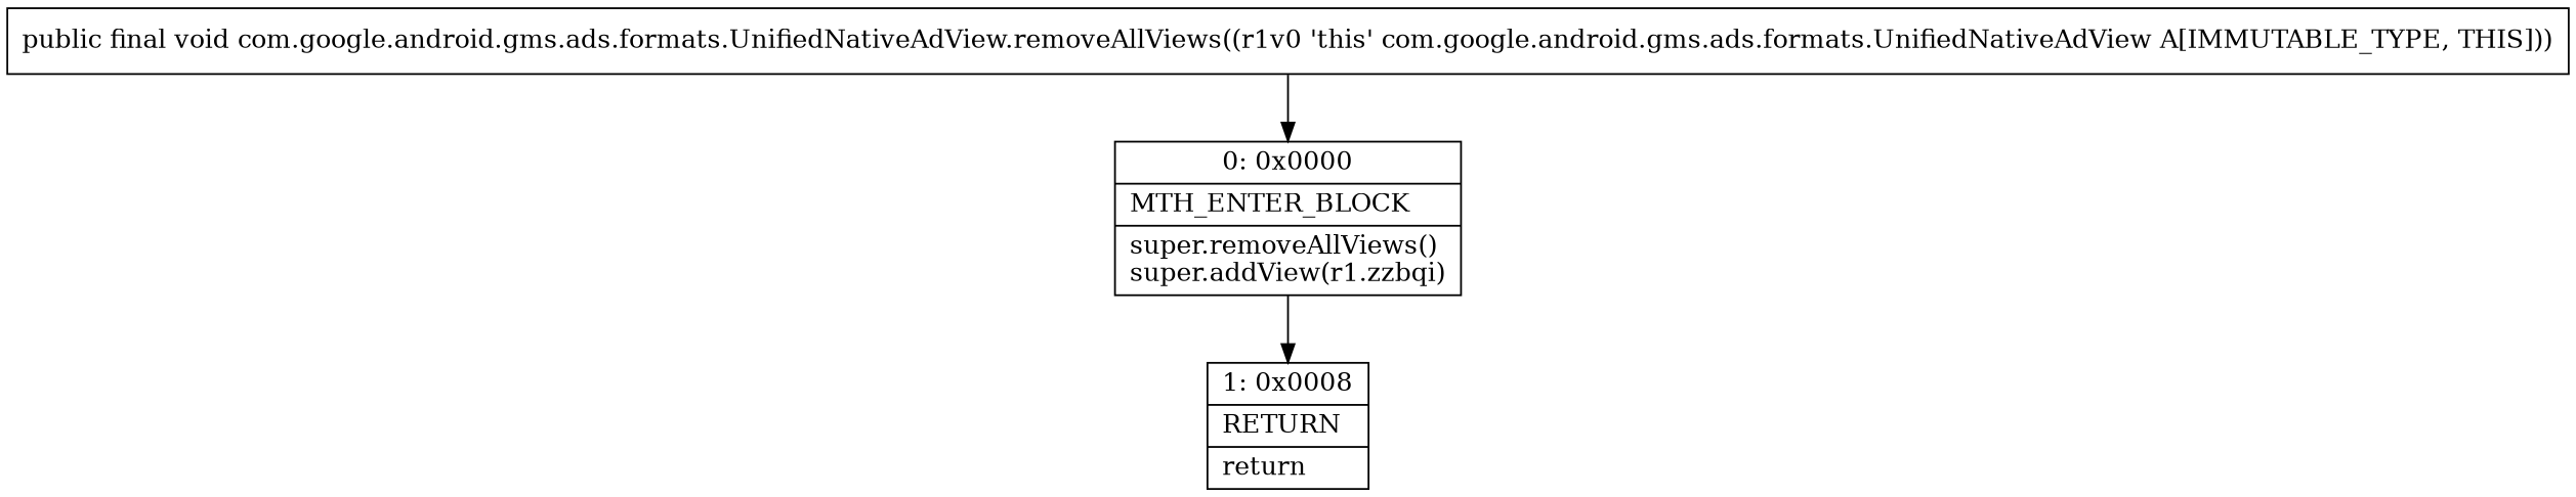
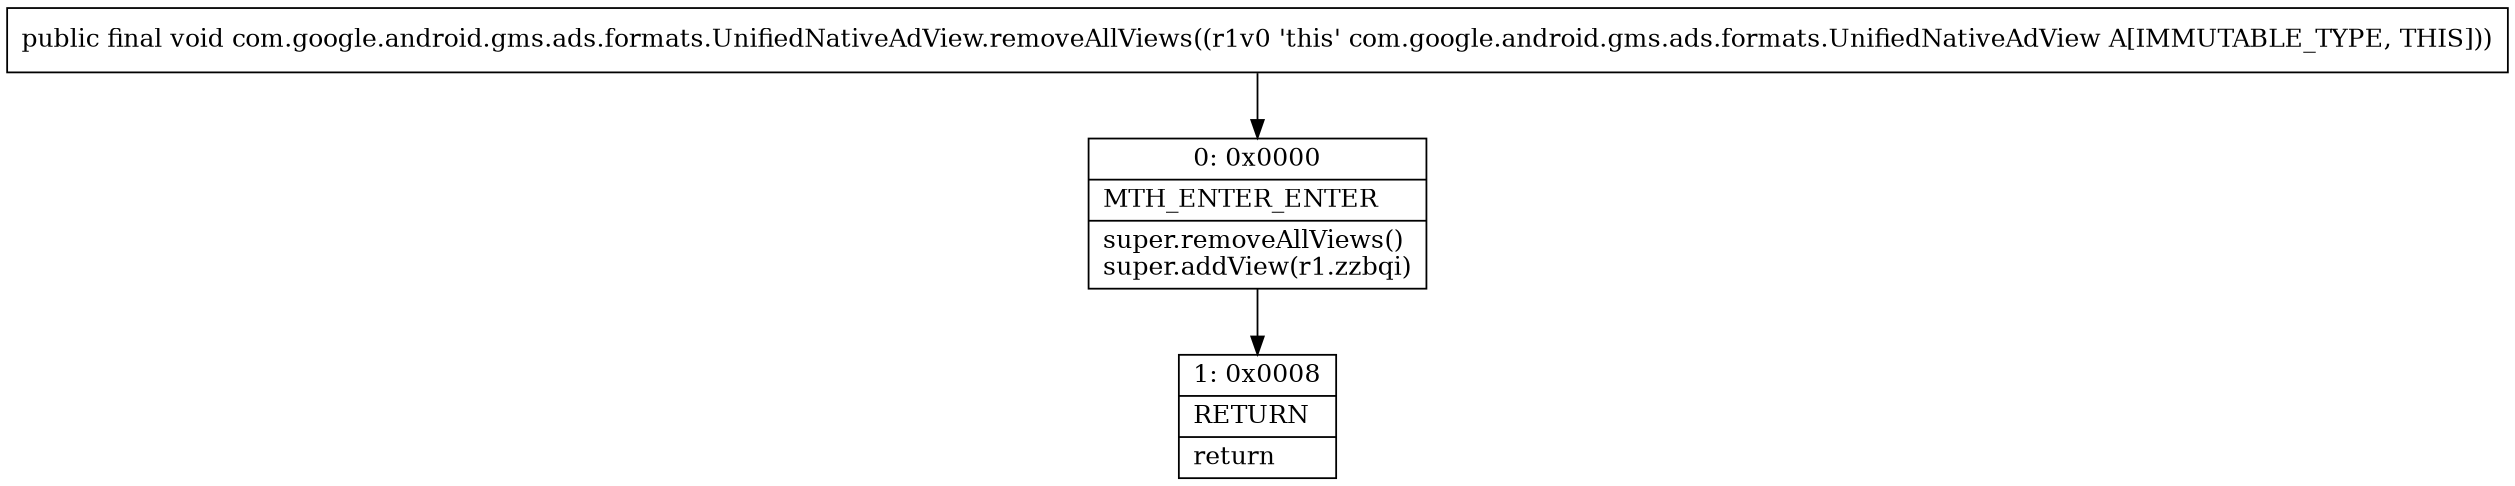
  digraph {
    node [shape=record]
-   n1 [label="{0\:\ 0x0000|MTH_ENTER_BLOCK\l|super.removeAllViews()\lsuper.addView(r1.zzbqi)\l}"]
+   n1 [label="{0\:\ 0x0000|MTH_ENTER_ENTER\l|super.removeAllViews()\lsuper.addView(r1.zzbqi)\l}"]
    n2 [label="{1\:\ 0x0008|RETURN\l|return\l}"]
    n3 [label="{public final void com.google.android.gms.ads.formats.UnifiedNativeAdView.removeAllViews((r1v0 'this' com.google.android.gms.ads.formats.UnifiedNativeAdView A[IMMUTABLE_TYPE, THIS])) }"]
    n1 -> n2
    n3 -> n1
  }
